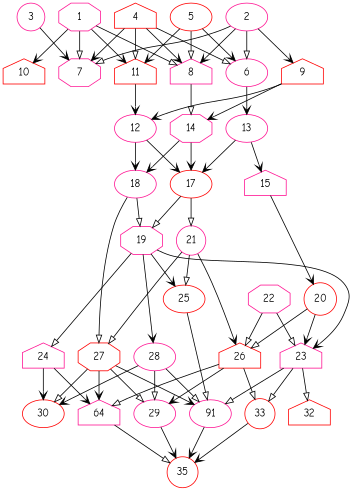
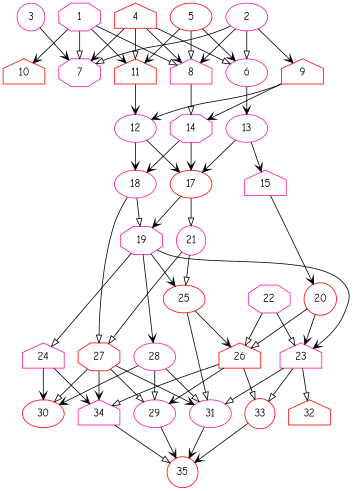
  digraph {
    fontname="Comic Neue"
    node [alpha=0.12 color=deeppink fontname="Comic Neue" shape=ellipse]
    edge [arrowhead=vee fontname="Comic Neue"]
    1 [alpha=0.02 expect_size=48802816 shape=octagon]
    7 [alpha=0.15 expect_size=33764352 shape=octagon]
    8 [alpha=0.07 expect_size=10524672 shape=house]
    10 [color=red expect_size=17699840 shape=house]
    11 [alpha=0.17 color=red expect_size=5673984 shape=house]
    14 [alpha=0.07 expect_size=36294656 shape=octagon]
    12 [alpha=0.14 expect_size=11202560]
    17 [alpha=0.13 color=red expect_size=16786432]
    18 [alpha=0.16 expect_size=5922816]
    2 [alpha=0.06 expect_size=50718720]
    6 [alpha=0.15 expect_size=35023872]
    9 [alpha=0.14 color=red expect_size=48076800 shape=house]
    13 [expect_size=24564736]
    15 [alpha=0.10 expect_size=37310464 shape=house]
    3 [alpha=0.05 expect_size=43662336 shape=circle]
    4 [alpha=0.00 color=red expect_size=22409216 shape=house]
    5 [alpha=0.17 color=red expect_size=52388864]
    21 [alpha=0.20 expect_size=36291584 shape=circle]
    19 [alpha=0.02 expect_size=21686272 shape=octagon]
    20 [alpha=0.02 color=red expect_size=8590336 shape=circle]
    27 [color=red expect_size=40127488 shape=octagon]
    26 [alpha=0.07 color=red expect_size=36310016 shape=house]
    25 [alpha=0.13 color=red expect_size=13378560]
    22 [alpha=0.17 expect_size=28918784 shape=octagon]
    23 [alpha=0.11 expect_size=15318016 shape=house]
    24 [expect_size=43668480 shape=house]
    28 [alpha=0.00 expect_size=23403520]
-   31 [alpha=0.09 expect_size=22528000 label=91]
+   31 [alpha=0.09 expect_size=22528000]
    32 [alpha=0.03 color=red expect_size=21875712 shape=house]
    33 [alpha=0.06 color=red expect_size=15223808 shape=circle]
-   34 [alpha=0.01 expect_size=40990720 shape=house label=64]
+   34 [alpha=0.01 expect_size=40990720 shape=house]
    29 [alpha=0.06 expect_size=14584832]
    30 [alpha=0.18 color=red expect_size=18888704]
    35 [alpha=0.10 color=red expect_size=21972992 shape=circle]
    1 -> 7 [arrowhead=onormal]
    1 -> 8 [arrowhead=onormal]
    1 -> 10
    1 -> 11
    8 -> 14 [arrowhead=onormal]
    11 -> 12
    14 -> 17
    14 -> 18
    12 -> 17
    12 -> 18
    17 -> 21 [arrowhead=onormal]
-   17 -> 19 [arrowhead=onormal]
+   17 -> 19
    18 -> 19 [arrowhead=onormal]
    18 -> 27 [arrowhead=onormal]
    2 -> 7 [arrowhead=onormal]
    2 -> 8
    2 -> 6 [arrowhead=onormal]
    2 -> 9
    6 -> 13
    9 -> 14
    9 -> 12
    13 -> 17
    13 -> 15
    15 -> 20
    3 -> 7
    4 -> 7
    4 -> 8
    4 -> 11 [arrowhead=onormal]
    4 -> 6 [arrowhead=onormal]
    5 -> 8 [arrowhead=onormal]
    5 -> 11
    5 -> 6
    21 -> 27 [arrowhead=onormal]
-   21 -> 26
+   25 -> 26
    21 -> 25 [arrowhead=onormal]
    19 -> 25
    19 -> 23
    19 -> 24 [arrowhead=onormal]
    19 -> 28
    20 -> 26 [arrowhead=onormal]
    20 -> 23
    27 -> 31
    27 -> 34
    27 -> 29 [arrowhead=onormal]
    27 -> 30 [arrowhead=onormal]
    26 -> 33 [arrowhead=onormal]
    26 -> 34 [arrowhead=onormal]
    26 -> 29
    25 -> 31 [arrowhead=onormal]
    22 -> 26 [arrowhead=onormal]
    22 -> 23 [arrowhead=onormal]
    23 -> 31 [arrowhead=onormal]
    23 -> 32 [arrowhead=onormal]
    23 -> 33 [arrowhead=onormal]
    24 -> 34
    24 -> 30
    28 -> 31 [arrowhead=onormal]
    28 -> 29 [arrowhead=onormal]
    28 -> 30
    31 -> 35
    33 -> 35
    34 -> 35 [arrowhead=onormal]
    29 -> 35
  }
